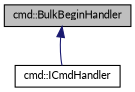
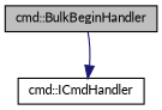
  digraph {
    fontname=Lato
    node [color=black fontname=Lato fontsize=10 shape=record style=filled]
    n1 [fillcolor=grey75 fontcolor=black height=0.2 label="cmd::BulkBeginHandler" width=0.4]
    n2 [fillcolor=white height=0.2 label="cmd::ICmdHandler" width=0.4]
-   n1 -> n2 [color=midnightblue dir=back fontname=Lato fontsize=10 labelfontname=Helvetica labelfontsize=10 style=solid]
+   n2 -> n1 [color=midnightblue dir=back fontname=Lato fontsize=10 labelfontname=Helvetica labelfontsize=10 style=solid]
  }
